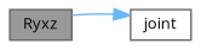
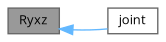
  digraph {
    rankdir=LR
    fontname="Open Sans"
    node [color=gray40 fontname="Open Sans" fontsize=10 shape=box style=filled]
    n1 [fillcolor=grey60 fontcolor=black height=0.2 label=Ryxz width=0.4]
    n2 [fillcolor=white height=0.2 label=joint width=0.4]
-   n2 -> n1 [color=steelblue1 dir=back fontname="Open Sans" fontsize=10 labelfontname=Helvetica labelfontsize=10 style=solid]
+   n1 -> n2 [color=steelblue1 dir=back fontname="Open Sans" fontsize=10 labelfontname=Helvetica labelfontsize=10 style=solid]
  }
